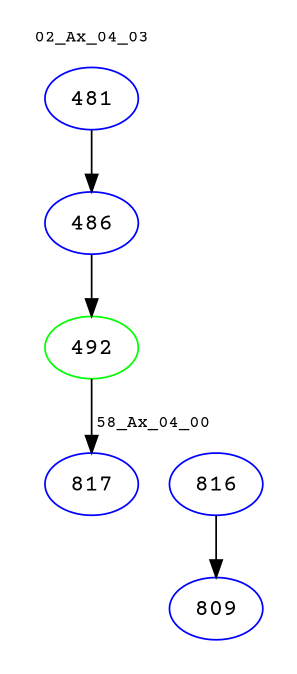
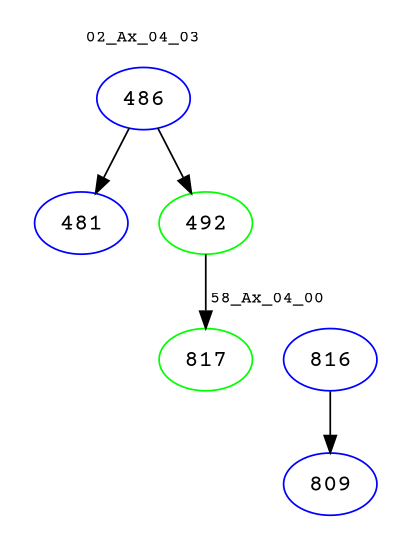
  digraph {
    fontname="Courier Prime"
    node [color=blue fontname="Courier Prime"]
    edge [color=black fontname="Courier Prime"]
    n1 [label=486]
    n2 [label=481]
    n3 [color=green label=492]
    n4 [label=816]
    n5 [label=809]
-   n6 [label=817]
+   n6 [color=green label=817]
    subgraph cluster_1 {
      color=white
      fontsize=10
      label="02_Ax_04_03"
      n1
      n2
      n3
    }
    subgraph cluster_2 {
      color=white
      fontsize=10
      label="58_Ax_04_00"
      n4
      n5
      n6
    }
-   n2 -> n1
+   n1 -> n2
    n1 -> n3
    n3 -> n6
    n4 -> n5
  }
